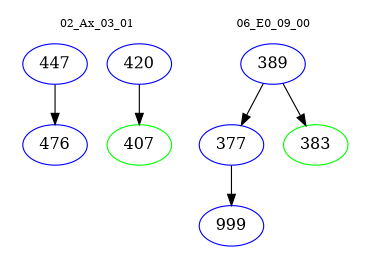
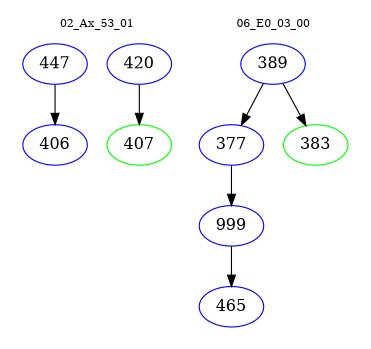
  digraph {
    node [color=blue]
    edge [color=black]
    n1 [label=420]
    n2 [color=green label=407]
    n3 [label=447]
-   n4 [label=476]
+   n4 [label=406]
    n5 [label=389]
    n6 [label=377]
    n7 [color=green label=383]
    n8 [label=999]
+   n9 [label=465]
    subgraph cluster_1 {
      color=white
      fontsize=10
-     label="02_Ax_03_01"
+     label="02_Ax_53_01"
      n1
      n2
      n3
      n4
    }
    subgraph cluster_2 {
      color=white
      fontsize=10
-     label="06_E0_09_00"
+     label="06_E0_03_00"
      n5
      n6
      n7
      n8
+     n9
    }
    n1 -> n2
    n3 -> n4
    n5 -> n6
    n5 -> n7
    n6 -> n8
+   n8 -> n9
  }
